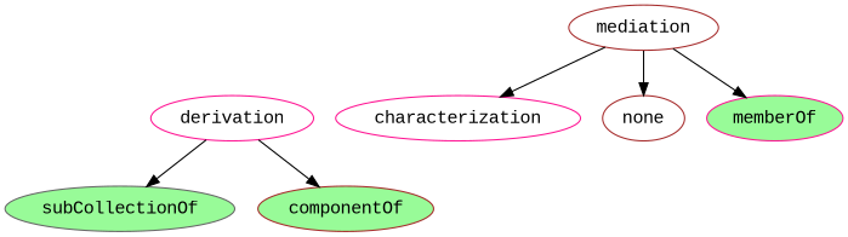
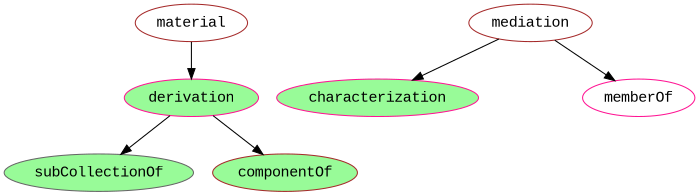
  strict digraph {
    fontname="Liberation Mono"
    node [color=brown fillcolor=white fontname="Liberation Mono" style=filled]
    edge [fontname="Liberation Mono"]
-   derivation [color=deeppink]
+   derivation [color=deeppink fillcolor=palegreen]
+   material
    subCollectionOf [color=gray40 fillcolor=palegreen]
    componentOf [fillcolor=palegreen]
-   characterization [color=deeppink]
+   characterization [color=deeppink fillcolor=palegreen]
    mediation
-   none
-   memberOf [color=deeppink fillcolor=palegreen]
+   memberOf [color=deeppink]
    derivation -> subCollectionOf
    derivation -> componentOf
+   material -> derivation
    mediation -> characterization
-   mediation -> none
    mediation -> memberOf
  }
